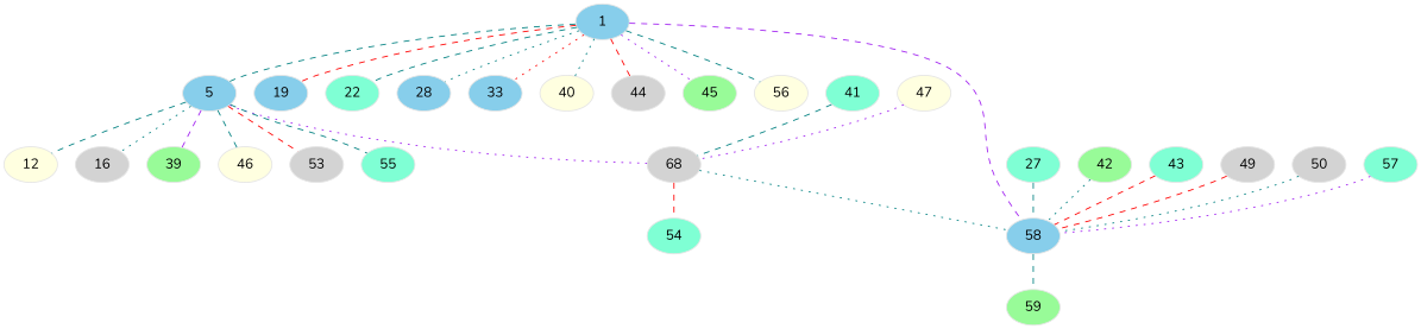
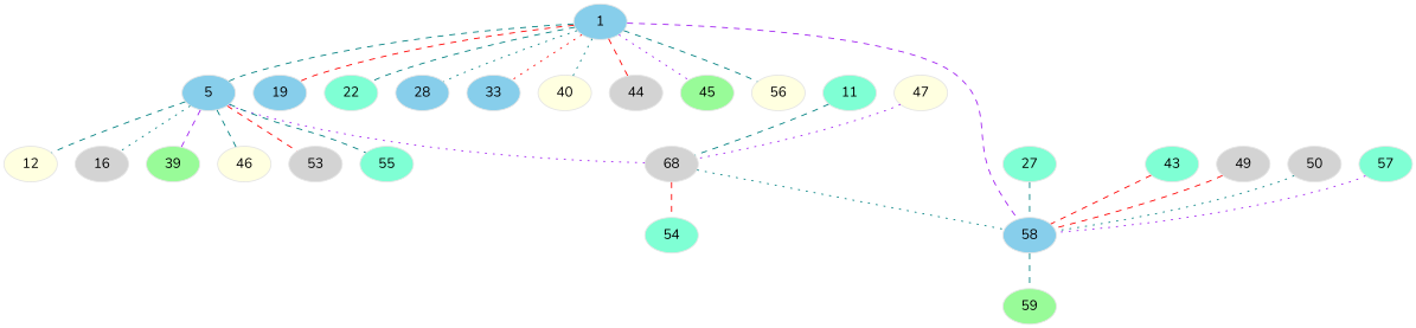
  graph {
    fontname=Nunito
    node [color=gray90 fillcolor=aquamarine fontname=Nunito style=filled]
    edge [color=teal fontname=Nunito style=dashed]
    5 [fillcolor=skyblue super="+2"]
    12 [fillcolor=lightyellow super="+11"]
    16 [fillcolor=lightgrey]
    39 [fillcolor=palegreen]
    46 [fillcolor=lightyellow]
    n6 [fillcolor=lightgrey label=68 super="+38+7+6+13+10+18+20+21+29+30+35"]
    53 [fillcolor=lightgrey super="+36"]
    55
    1 [fillcolor=skyblue]
    19 [fillcolor=skyblue]
    22
    28 [fillcolor=skyblue]
    33 [fillcolor=skyblue]
    40 [fillcolor=lightyellow super="+14+31"]
    44 [fillcolor=lightgrey]
    45 [fillcolor=palegreen]
    56 [fillcolor=lightyellow]
    58 [fillcolor=skyblue super="+51+52+37"]
    59 [fillcolor=palegreen]
    54
    27
-   41
-   42 [fillcolor=palegreen]
+   41 [label=11]
    43
    47 [fillcolor=lightyellow]
    49 [fillcolor=lightgrey]
    50 [fillcolor=lightgrey]
    57
    5 -- 12
    5 -- 16 [style=dotted]
    5 -- 39 [color=purple]
    5 -- 46
    5 -- n6 [color=purple style=dotted weight=3]
    5 -- 53 [color=red]
    5 -- 55
    n6 -- 58 [style=dotted]
    n6 -- 54 [color=red]
    1 -- 5 [weight=2]
    1 -- 19 [color=red]
    1 -- 22
    1 -- 28 [style=dotted]
    1 -- 33 [color=red style=dotted]
    1 -- 40 [style=dotted]
    1 -- 44 [color=red]
    1 -- 45 [color=purple style=dotted]
    1 -- 56
    1 -- 58 [color=purple weight=4]
    58 -- 59
    27 -- 58
    41 -- n6
-   42 -- 58 [style=dotted]
    43 -- 58 [color=red]
    47 -- n6 [color=purple style=dotted]
    49 -- 58 [color=red]
    50 -- 58 [style=dotted]
    57 -- 58 [color=purple style=dotted]
  }
